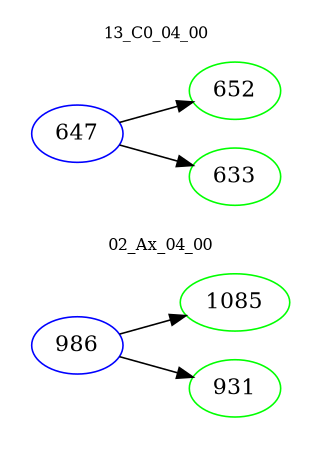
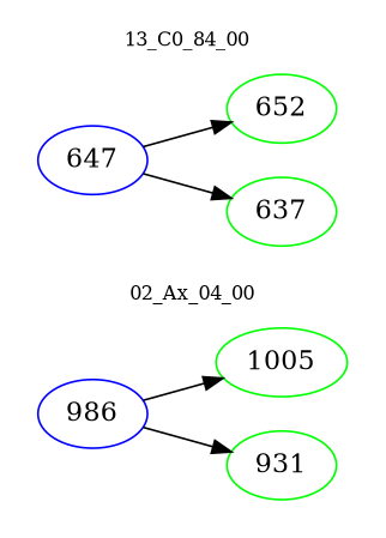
  digraph {
    rankdir=LR
    node [color=green]
    edge [color=black]
    n1 [color=blue label=986]
    n2 [label=931]
-   n3 [label=1085]
+   n3 [label=1005]
    n4 [color=blue label=647]
-   n5 [label=633]
+   n5 [label=637]
    n6 [label=652]
    subgraph cluster_1 {
      color=white
      fontsize=10
      label="02_Ax_04_00"
      n1
      n2
      n3
    }
    subgraph cluster_2 {
      color=white
      fontsize=10
-     label="13_C0_04_00"
+     label="13_C0_84_00"
      n4
      n5
      n6
    }
    n1 -> n2
    n1 -> n3
    n4 -> n5
    n4 -> n6
  }
